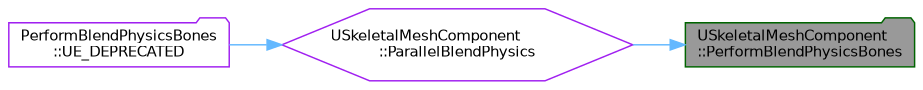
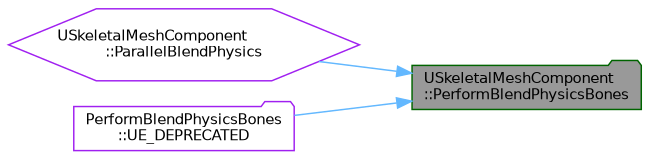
  digraph {
    rankdir=RL
    node [color=purple fillcolor=white fontname=Helvetica fontsize=10 shape=folder style=filled]
    edge [color=steelblue1 dir=back fontname=Helvetica fontsize=10 labelfontname=Helvetica labelfontsize=10 style=solid]
    n1 [color=darkgreen fillcolor=grey60 fontcolor=black height=0.2 label="USkeletalMeshComponent\l::PerformBlendPhysicsBones" width=0.4]
    n2 [height=0.2 label="USkeletalMeshComponent\l::ParallelBlendPhysics" shape=hexagon width=0.4]
    n3 [height=0.2 label="PerformBlendPhysicsBones\l::UE_DEPRECATED" width=0.4]
    n1 -> n2
-   n2 -> n3
+   n1 -> n3
  }
